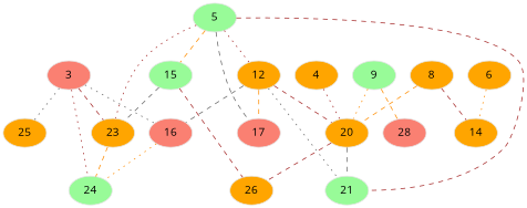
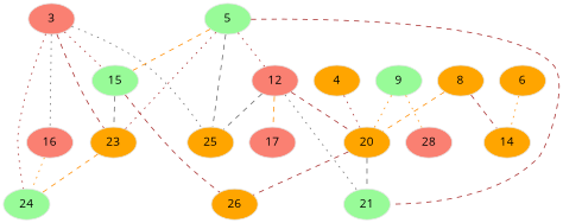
  graph {
    fontname="Open Sans"
    node [color=gray90 fillcolor=orange fontname="Open Sans" style=filled]
    edge [color=brown fontname="Open Sans" style=dashed weight=1.0]
    3 [fillcolor=salmon]
    15 [fillcolor=palegreen]
    16 [fillcolor=salmon]
    23
    24 [fillcolor=palegreen]
    25
    26
    4
    20
    21 [fillcolor=palegreen]
    5 [fillcolor=palegreen]
-   12
+   12 [fillcolor=salmon]
    17 [fillcolor=salmon]
    6
    14
    8
    9 [fillcolor=palegreen]
    28 [fillcolor=salmon]
+   3 -- 15 [style=dotted]
    3 -- 16 [color=gray40 style=dotted]
    3 -- 23
    3 -- 24 [style=dotted weight=2.0]
    3 -- 25 [color=gray40 style=dotted]
    15 -- 23 [color=gray40]
    15 -- 26
    16 -- 24 [color=darkorange style=dotted]
    23 -- 24 [color=darkorange]
    4 -- 20 [style=dotted]
    20 -- 26
    20 -- 21 [color=gray40 weight=2.0]
    5 -- 15 [color=darkorange]
    5 -- 23 [style=dotted]
-   5 -- 17 [color=gray40]
+   5 -- 25 [color=gray40]
    5 -- 21
    5 -- 12 [style=dotted]
-   12 -- 16 [color=gray40]
+   12 -- 25 [color=gray40]
    12 -- 20
    12 -- 21 [color=gray40 style=dotted]
    12 -- 17 [color=darkorange]
    6 -- 14 [color=darkorange style=dotted]
    8 -- 20 [color=darkorange]
    8 -- 14
    9 -- 20 [color=darkorange style=dotted]
-   9 -- 28 [color=darkorange]
+   9 -- 28 [color=darkorange style=dotted]
  }
